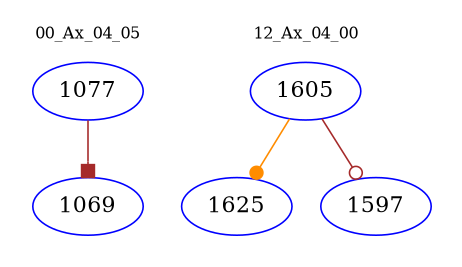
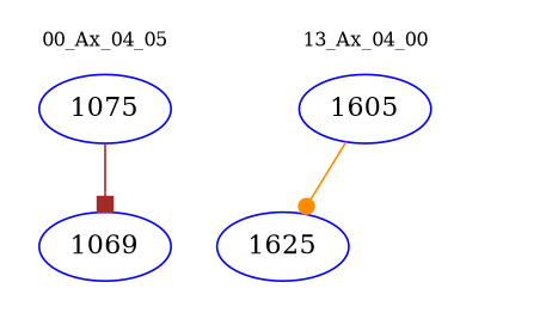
  digraph {
    node [color=blue]
    edge [color=brown]
-   n1 [label=1077]
+   n1 [label=1075]
    n2 [label=1069]
    n3 [label=1605]
    n4 [label=1625]
-   n5 [label=1597]
    subgraph cluster_1 {
      color=white
      fontsize=10
      label="00_Ax_04_05"
      n1
      n2
    }
    subgraph cluster_2 {
      color=white
      fontsize=10
-     label="12_Ax_04_00"
+     label="13_Ax_04_00"
      n3
      n4
-     n5
    }
    n1 -> n2 [arrowhead=box]
    n3 -> n4 [arrowhead=dot color=darkorange]
-   n3 -> n5 [arrowhead=odot]
  }
